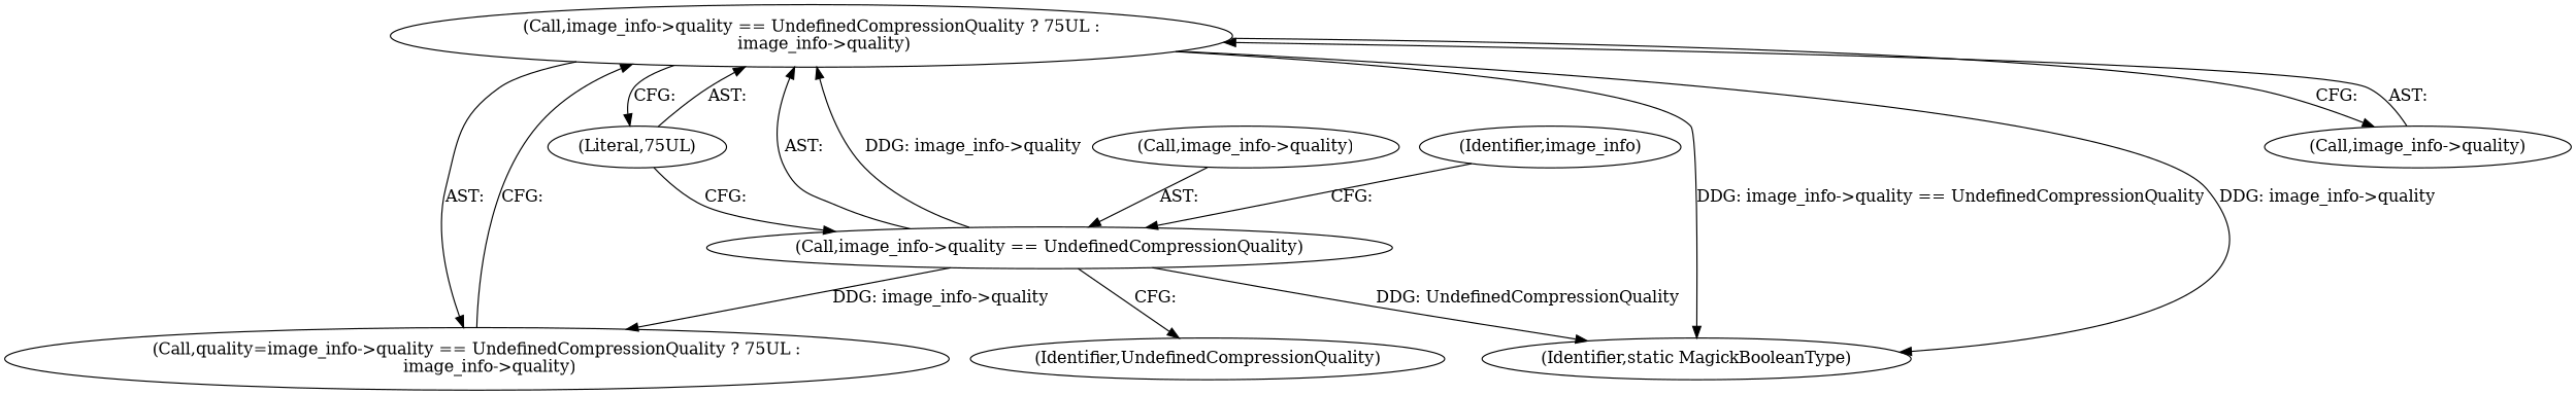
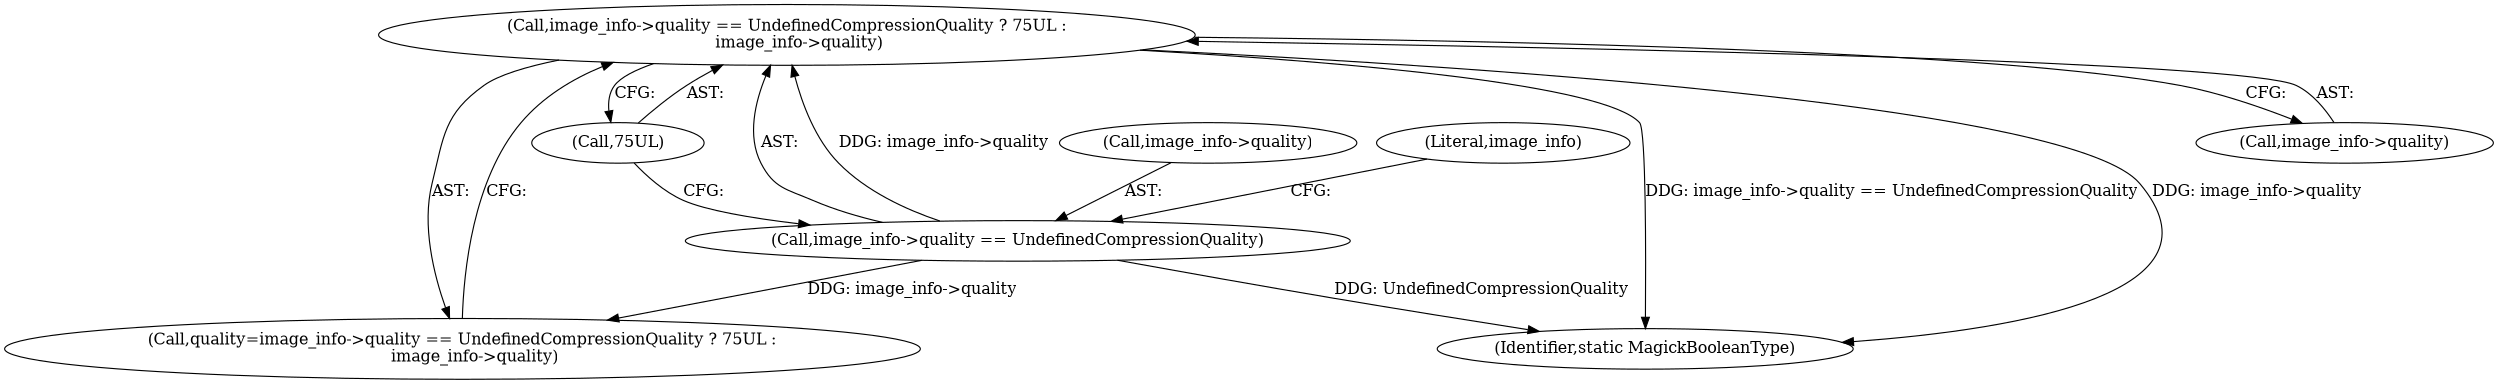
  digraph {
    n1 [label="(Call,image_info->quality == UndefinedCompressionQuality ? 75UL :\n     image_info->quality)"]
    n2 [label="(Call,quality=image_info->quality == UndefinedCompressionQuality ? 75UL :\n     image_info->quality)"]
    n3 [label="(Identifier,static MagickBooleanType)"]
-   n4 [label="(Literal,75UL)"]
+   n4 [label="(Call,75UL)"]
    n5 [label="(Call,image_info->quality)"]
    n6 [label="(Call,image_info->quality == UndefinedCompressionQuality)"]
-   n7 [label="(Identifier,UndefinedCompressionQuality)"]
    n8 [label="(Call,image_info->quality)"]
-   n9 [label="(Identifier,image_info)"]
+   n9 [label="(Literal,image_info)"]
    n1 -> n2 [label="AST: "]
    n1 -> n3 [label="DDG: image_info->quality == UndefinedCompressionQuality"]
    n1 -> n3 [label="DDG: image_info->quality"]
    n1 -> n4 [label="CFG: "]
    n1 -> n5 [label="CFG: "]
    n2 -> n1 [label="CFG: "]
    n4 -> n1 [label="AST: "]
    n4 -> n6 [label="CFG: "]
    n5 -> n1 [label="AST: "]
    n6 -> n1 [label="AST: "]
    n6 -> n1 [label="DDG: image_info->quality"]
    n6 -> n2 [label="DDG: image_info->quality"]
    n6 -> n3 [label="DDG: UndefinedCompressionQuality"]
-   n6 -> n7 [label="CFG: "]
    n8 -> n6 [label="AST: "]
    n9 -> n6 [label="CFG: "]
  }
